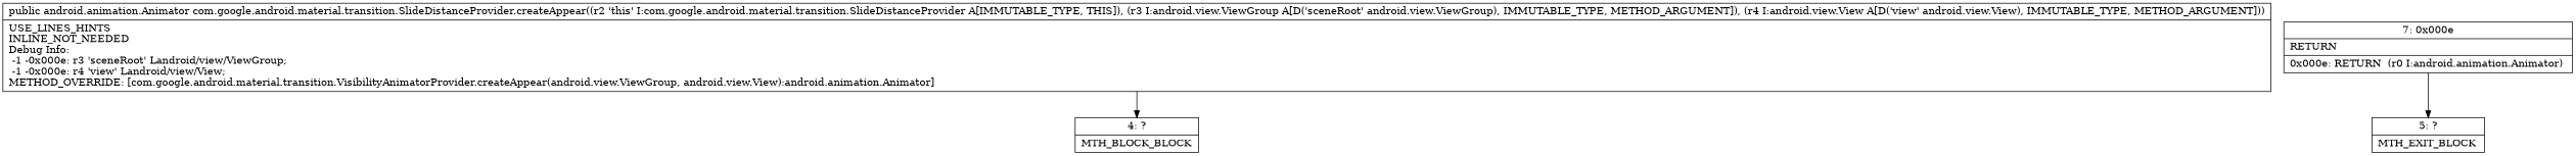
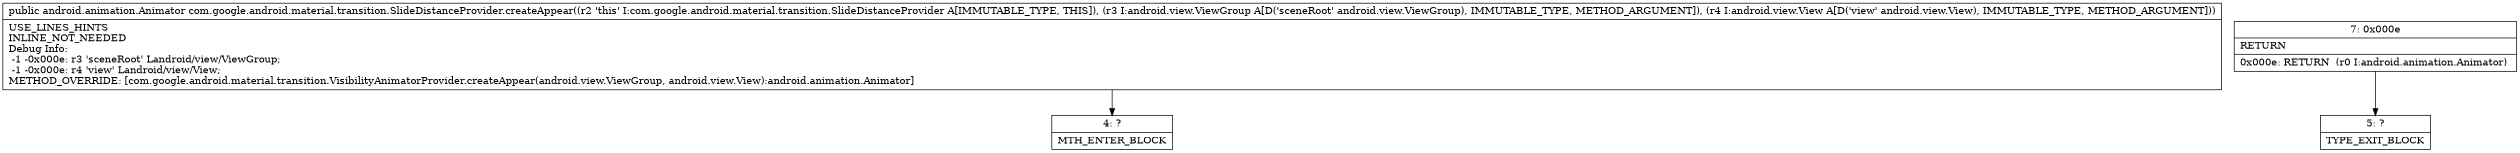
  digraph {
    node [shape=record]
-   n1 [label="{4\:\ ?|MTH_BLOCK_BLOCK\l}"]
+   n1 [label="{4\:\ ?|MTH_ENTER_BLOCK\l}"]
    n2 [label="{7\:\ 0x000e|RETURN\l|0x000e: RETURN  (r0 I:android.animation.Animator) \l}"]
-   n3 [label="{5\:\ ?|MTH_EXIT_BLOCK\l}"]
+   n3 [label="{5\:\ ?|TYPE_EXIT_BLOCK\l}"]
    n4 [label="{public android.animation.Animator com.google.android.material.transition.SlideDistanceProvider.createAppear((r2 'this' I:com.google.android.material.transition.SlideDistanceProvider A[IMMUTABLE_TYPE, THIS]), (r3 I:android.view.ViewGroup A[D('sceneRoot' android.view.ViewGroup), IMMUTABLE_TYPE, METHOD_ARGUMENT]), (r4 I:android.view.View A[D('view' android.view.View), IMMUTABLE_TYPE, METHOD_ARGUMENT]))  | USE_LINES_HINTS\lINLINE_NOT_NEEDED\lDebug Info:\l  \-1 \-0x000e: r3 'sceneRoot' Landroid\/view\/ViewGroup;\l  \-1 \-0x000e: r4 'view' Landroid\/view\/View;\lMETHOD_OVERRIDE: [com.google.android.material.transition.VisibilityAnimatorProvider.createAppear(android.view.ViewGroup, android.view.View):android.animation.Animator]\l}"]
    n2 -> n3
    n4 -> n1
  }
